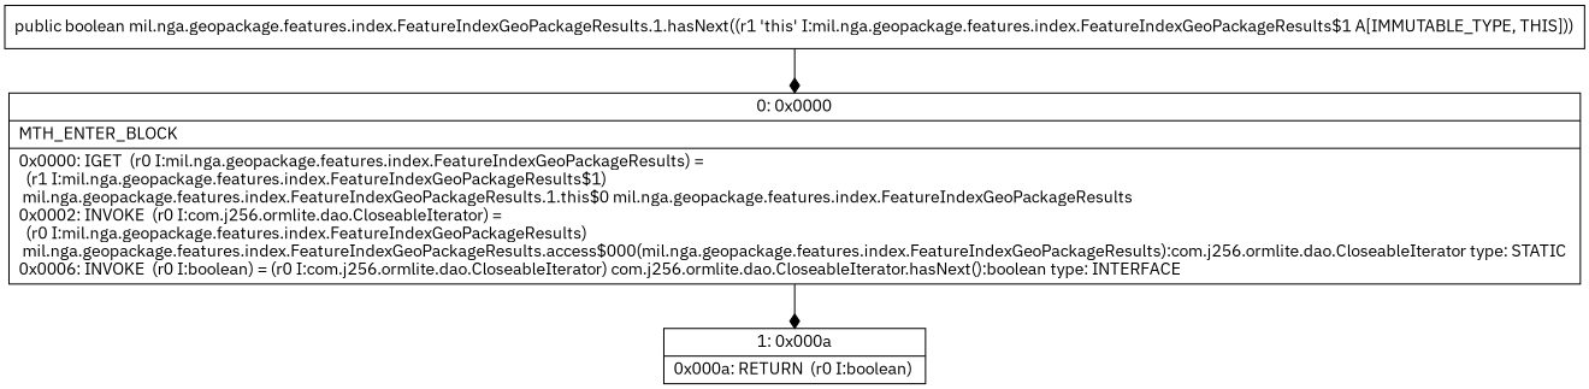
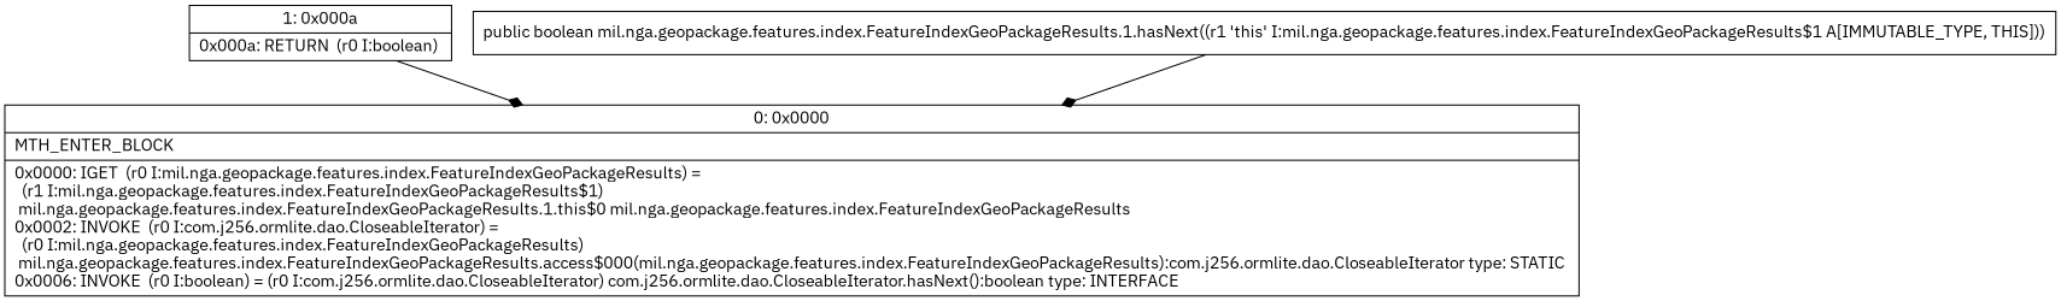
  digraph {
    fontname="IBM Plex Sans"
    node [shape=record fontname="IBM Plex Sans"]
    edge [arrowhead=diamond fontname="IBM Plex Sans"]
    n1 [label="{0\:\ 0x0000|MTH_ENTER_BLOCK\l|0x0000: IGET  (r0 I:mil.nga.geopackage.features.index.FeatureIndexGeoPackageResults) = \l  (r1 I:mil.nga.geopackage.features.index.FeatureIndexGeoPackageResults$1)\l mil.nga.geopackage.features.index.FeatureIndexGeoPackageResults.1.this$0 mil.nga.geopackage.features.index.FeatureIndexGeoPackageResults \l0x0002: INVOKE  (r0 I:com.j256.ormlite.dao.CloseableIterator) = \l  (r0 I:mil.nga.geopackage.features.index.FeatureIndexGeoPackageResults)\l mil.nga.geopackage.features.index.FeatureIndexGeoPackageResults.access$000(mil.nga.geopackage.features.index.FeatureIndexGeoPackageResults):com.j256.ormlite.dao.CloseableIterator type: STATIC \l0x0006: INVOKE  (r0 I:boolean) = (r0 I:com.j256.ormlite.dao.CloseableIterator) com.j256.ormlite.dao.CloseableIterator.hasNext():boolean type: INTERFACE \l}"]
    n2 [label="{1\:\ 0x000a|0x000a: RETURN  (r0 I:boolean) \l}"]
    n3 [label="{public boolean mil.nga.geopackage.features.index.FeatureIndexGeoPackageResults.1.hasNext((r1 'this' I:mil.nga.geopackage.features.index.FeatureIndexGeoPackageResults$1 A[IMMUTABLE_TYPE, THIS])) }"]
-   n1 -> n2
+   n2 -> n1
    n3 -> n1
  }
